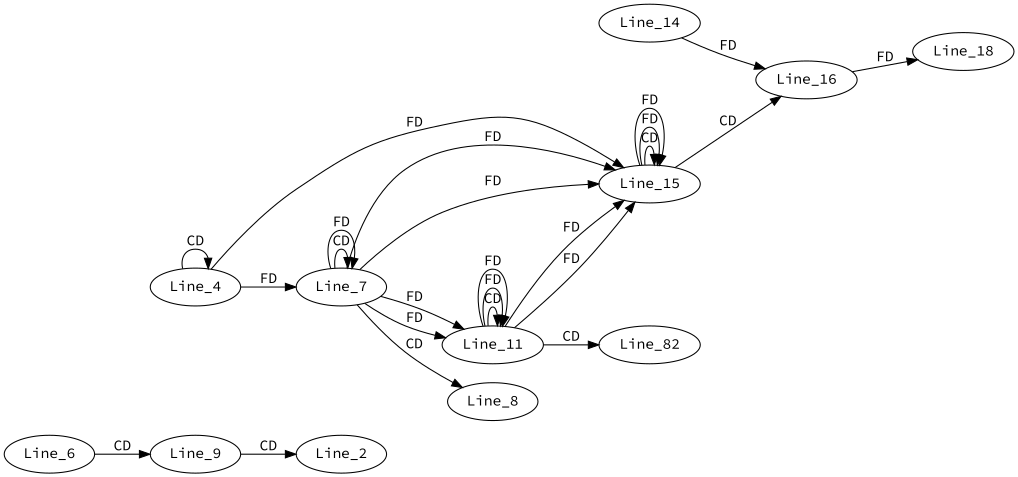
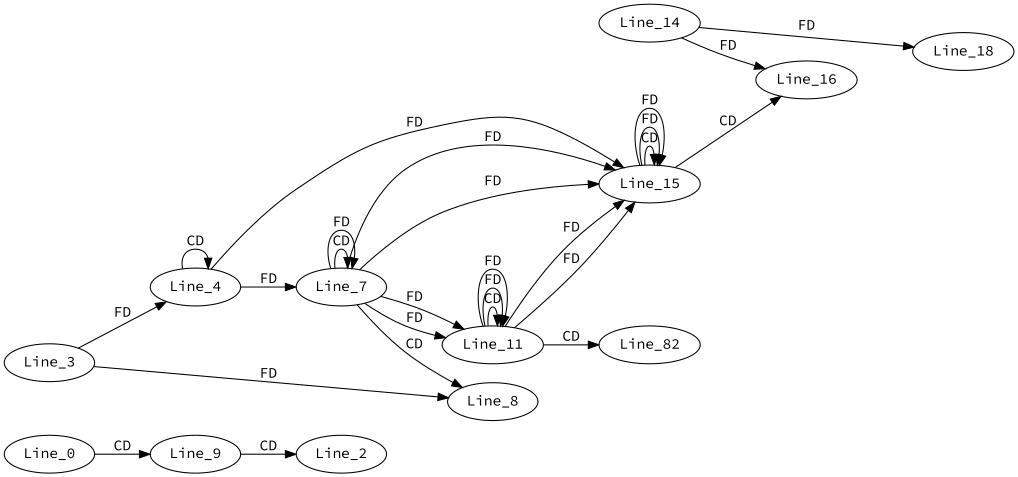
  digraph {
    fontname="Source Code Pro"
    rankdir=LR
    node [fontname="Source Code Pro"]
    edge [fontname="Source Code Pro"]
    n1 [label=Line_9]
-   Line_0 [label=Line_6]
+   Line_0
    Line_2
    Line_4
    Line_7
    Line_15
    Line_8
    Line_11
    Line_16
+   Line_3
    n11 [label=Line_82]
    Line_14
    Line_18
    n1 -> Line_2 [label=CD]
    Line_0 -> n1 [label=CD]
    Line_4 -> Line_4 [label=CD]
    Line_4 -> Line_7 [label=FD]
    Line_4 -> Line_15 [label=FD]
    Line_7 -> Line_7 [label=CD]
    Line_7 -> Line_7 [label=FD]
    Line_7 -> Line_15 [label=FD]
    Line_7 -> Line_15 [label=FD]
    Line_7 -> Line_8 [label=CD]
    Line_7 -> Line_11 [label=FD]
    Line_7 -> Line_11 [label=FD]
    Line_15 -> Line_15 [label=CD]
    Line_15 -> Line_15 [label=FD]
    Line_15 -> Line_15 [label=FD]
    Line_15 -> Line_16 [label=CD]
    Line_11 -> Line_15 [label=FD]
    Line_11 -> Line_15 [label=FD]
    Line_11 -> Line_11 [label=CD]
    Line_11 -> Line_11 [label=FD]
    Line_11 -> Line_11 [label=FD]
    Line_11 -> n11 [label=CD]
+   Line_3 -> Line_4 [label=FD]
+   Line_3 -> Line_8 [label=FD]
    Line_14 -> Line_16 [label=FD]
-   Line_16 -> Line_18 [label=FD]
+   Line_14 -> Line_18 [label=FD]
  }
